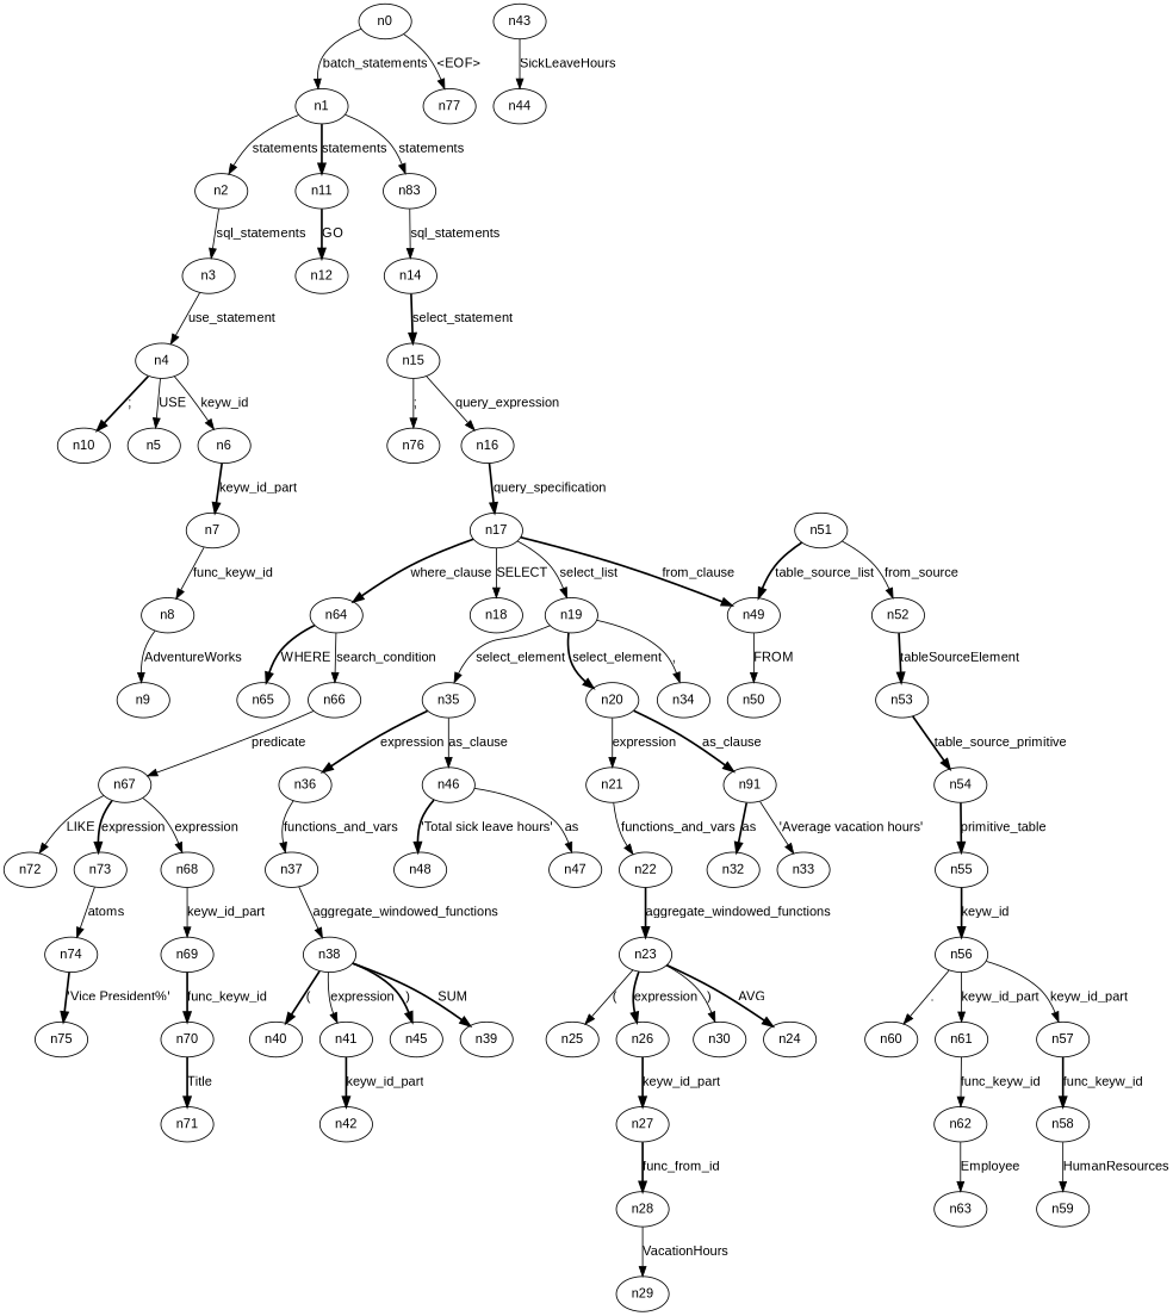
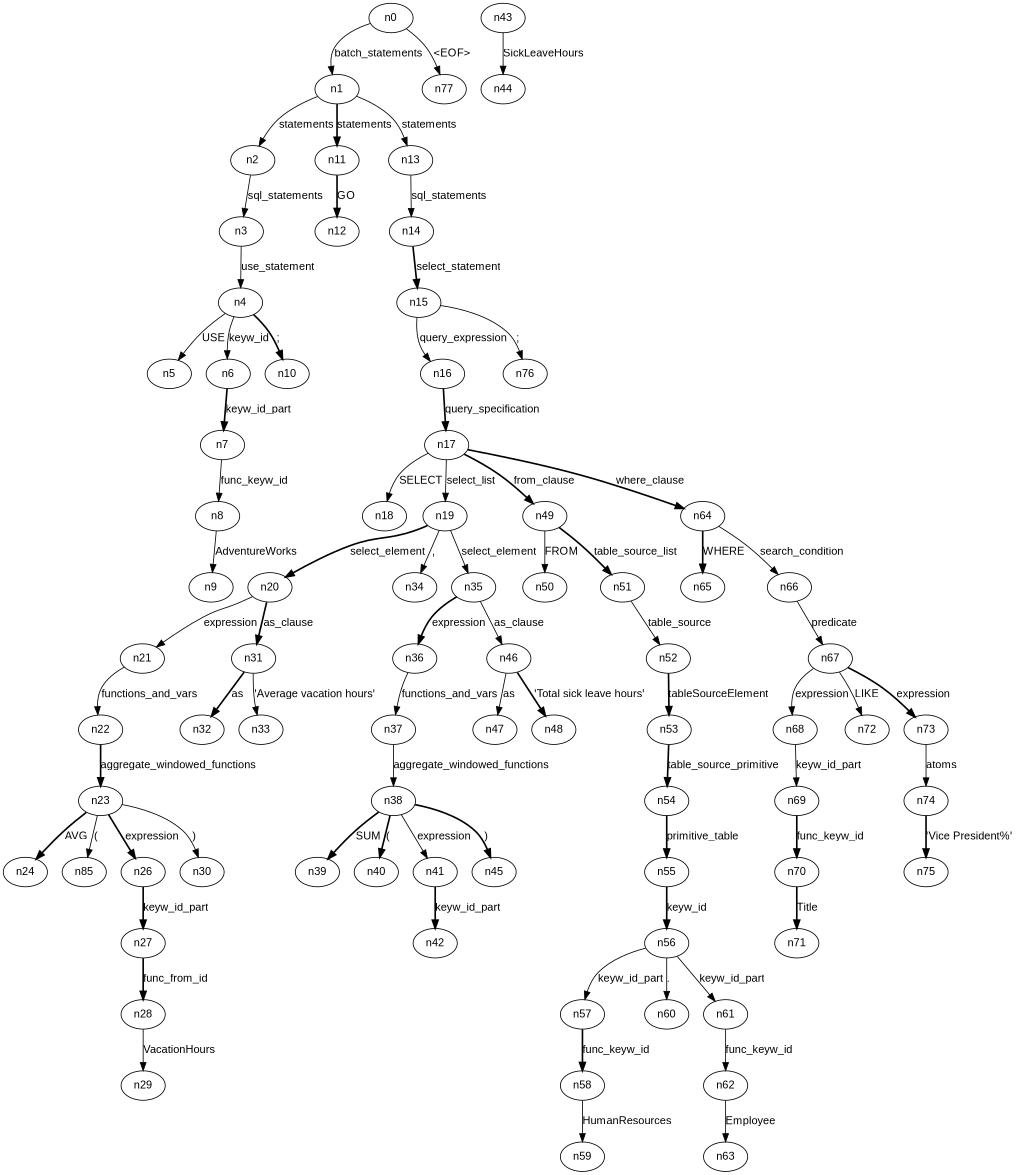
  digraph {
    fontname="Liberation Sans"
    node [fontname="Liberation Sans"]
    edge [fontname="Liberation Sans" style=solid]
    n0
    n1
    n77
    n2
    n11
-   n13 [label=n83]
+   n13
    n3
    n12
    n14
    n4
    n5
    n6
    n10
    n7
    n8
    n9
    n15
    n16
    n76
    n17
    n18
    n19
    n49
    n64
    n20
    n34
    n35
    n50
    n51
    n65
    n66
    n21
-   n31 [label=n91]
+   n31
    n36
    n46
    n22
    n32
    n33
    n23
    n24
-   n25
+   n25 [label=n85]
    n26
    n30
    n27
    n28
    n29
    n37
    n47
    n48
    n38
    n39
    n40
    n41
    n45
    n42
    n43
    n44
    n52
    n53
    n54
    n55
    n56
    n57
    n60
    n61
    n58
    n62
    n59
    n63
    n67
    n68
    n72
    n73
    n69
    n74
    n70
    n71
    n75
    n0 -> n1 [label=batch_statements]
    n0 -> n77 [label="<EOF>"]
    n1 -> n2 [label=statements]
    n1 -> n11 [label=statements style=bold]
    n1 -> n13 [label=statements]
    n2 -> n3 [label=sql_statements]
    n11 -> n12 [label=GO style=bold]
    n13 -> n14 [label=sql_statements]
    n3 -> n4 [label=use_statement]
    n14 -> n15 [label=select_statement style=bold]
    n4 -> n5 [label=USE]
    n4 -> n6 [label=keyw_id]
    n4 -> n10 [label=";" style=bold]
    n6 -> n7 [label=keyw_id_part style=bold]
    n7 -> n8 [label=func_keyw_id]
    n8 -> n9 [label=AdventureWorks]
    n15 -> n16 [label=query_expression]
    n15 -> n76 [label=";"]
    n16 -> n17 [label=query_specification style=bold]
    n17 -> n18 [label=SELECT]
    n17 -> n19 [label=select_list]
    n17 -> n49 [label=from_clause style=bold]
    n17 -> n64 [label=where_clause style=bold]
    n19 -> n20 [label=select_element style=bold]
    n19 -> n34 [label=","]
    n19 -> n35 [label=select_element]
    n49 -> n50 [label=FROM]
-   n51 -> n49 [label=table_source_list style=bold]
+   n49 -> n51 [label=table_source_list style=bold]
    n64 -> n65 [label=WHERE style=bold]
    n64 -> n66 [label=search_condition]
    n20 -> n21 [label=expression]
    n20 -> n31 [label=as_clause style=bold]
    n35 -> n36 [label=expression style=bold]
    n35 -> n46 [label=as_clause]
-   n51 -> n52 [label=from_source]
+   n51 -> n52 [label=table_source]
    n66 -> n67 [label=predicate]
    n21 -> n22 [label=functions_and_vars]
    n31 -> n32 [label=as style=bold]
    n31 -> n33 [label="'Average vacation hours'"]
    n36 -> n37 [label=functions_and_vars]
    n46 -> n47 [label=as]
    n46 -> n48 [label="'Total sick leave hours'" style=bold]
    n22 -> n23 [label=aggregate_windowed_functions style=bold]
    n23 -> n24 [label=AVG style=bold]
    n23 -> n25 [label="("]
    n23 -> n26 [label=expression style=bold]
    n23 -> n30 [label=")"]
    n26 -> n27 [label=keyw_id_part style=bold]
    n27 -> n28 [label=func_from_id style=bold]
    n28 -> n29 [label=VacationHours]
    n37 -> n38 [label=aggregate_windowed_functions]
    n38 -> n39 [label=SUM style=bold]
    n38 -> n40 [label="(" style=bold]
    n38 -> n41 [label=expression]
    n38 -> n45 [label=")" style=bold]
    n41 -> n42 [label=keyw_id_part style=bold]
    n43 -> n44 [label=SickLeaveHours]
    n52 -> n53 [label=tableSourceElement style=bold]
    n53 -> n54 [label=table_source_primitive style=bold]
    n54 -> n55 [label=primitive_table style=bold]
    n55 -> n56 [label=keyw_id style=bold]
    n56 -> n57 [label=keyw_id_part]
    n56 -> n60 [label="."]
    n56 -> n61 [label=keyw_id_part]
    n57 -> n58 [label=func_keyw_id style=bold]
    n61 -> n62 [label=func_keyw_id]
    n58 -> n59 [label=HumanResources]
    n62 -> n63 [label=Employee]
    n67 -> n68 [label=expression]
    n67 -> n72 [label=LIKE]
    n67 -> n73 [label=expression style=bold]
    n68 -> n69 [label=keyw_id_part]
    n73 -> n74 [label=atoms]
    n69 -> n70 [label=func_keyw_id style=bold]
    n74 -> n75 [label="'Vice President%'" style=bold]
    n70 -> n71 [label=Title style=bold]
  }
